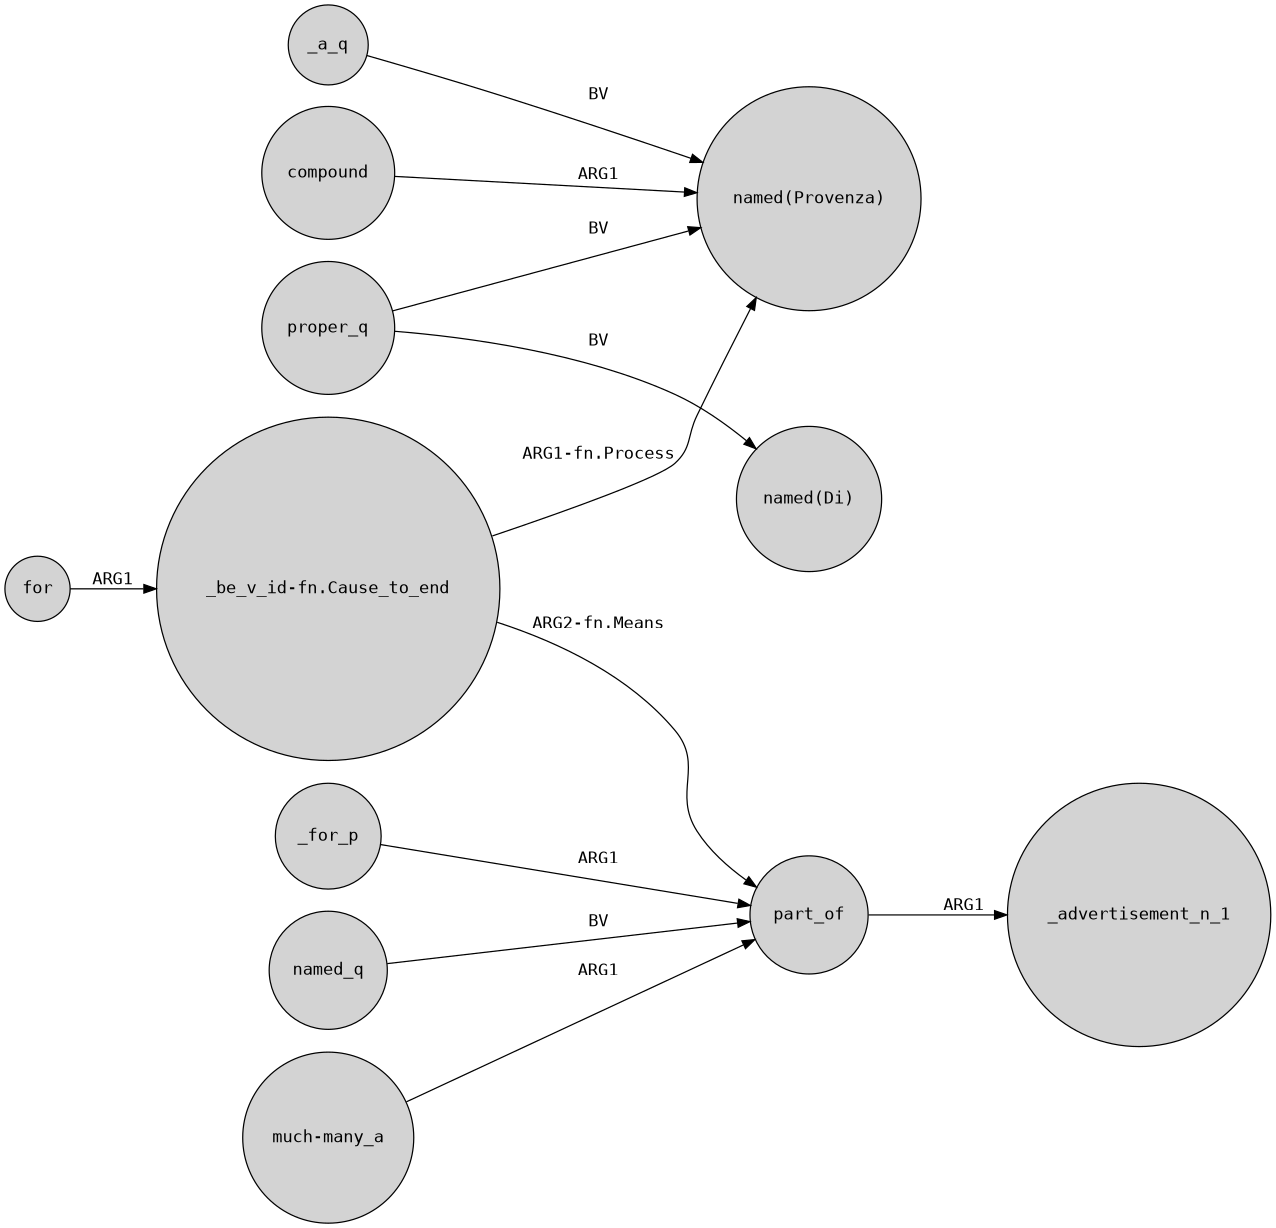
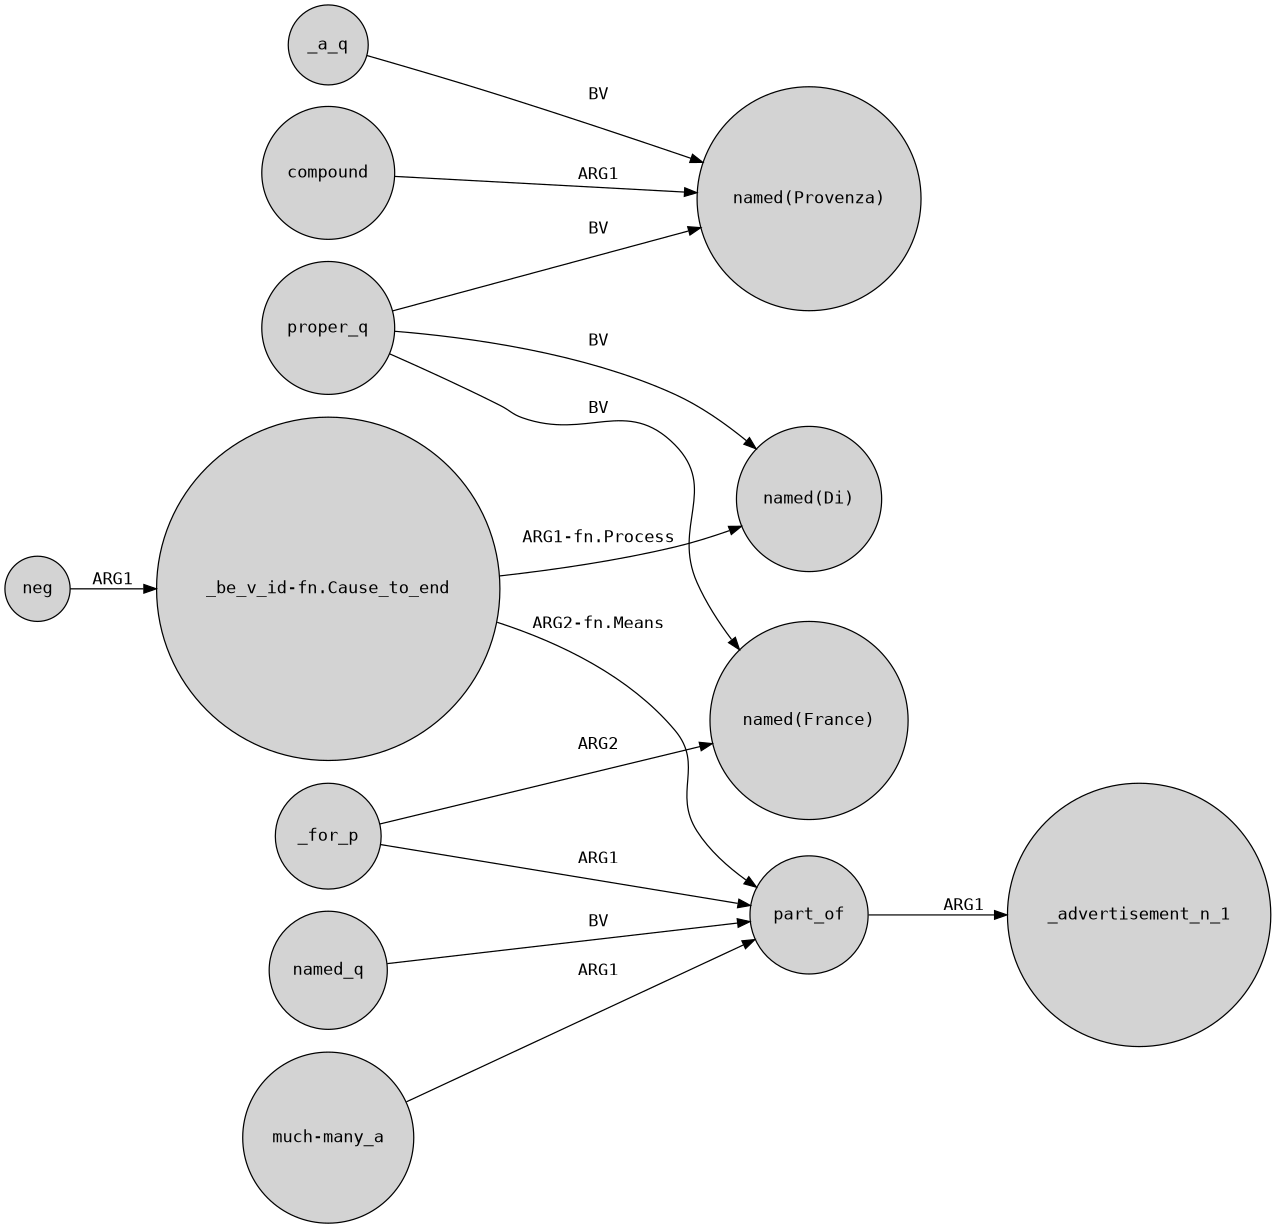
  digraph {
    fontname="DejaVu Sans Mono"
    rankdir=LR
    node [fontname="DejaVu Sans Mono" shape=circle style=filled]
    edge [fontname="DejaVu Sans Mono"]
    "_be_v_id-fn.Cause_to_end"
    "named(Provenza)"
    part_of
    _advertisement_n_1
    _for_p
+   "named(France)"
    proper_q
    "named(Di)"
    _a_q
    compound
    "much-many_a"
    n12 [label=named_q]
-   neg [label=for]
-   "_be_v_id-fn.Cause_to_end" -> "named(Provenza)" [label="ARG1-fn.Process"]
+   neg
+   "_be_v_id-fn.Cause_to_end" -> "named(Di)" [label="ARG1-fn.Process"]
    "_be_v_id-fn.Cause_to_end" -> part_of [label="ARG2-fn.Means"]
    part_of -> _advertisement_n_1 [label=ARG1]
    _for_p -> part_of [label=ARG1]
+   _for_p -> "named(France)" [label=ARG2]
    proper_q -> "named(Provenza)" [label=BV]
+   proper_q -> "named(France)" [label=BV]
    proper_q -> "named(Di)" [label=BV]
    _a_q -> "named(Provenza)" [label=BV]
    compound -> "named(Provenza)" [label=ARG1]
    "much-many_a" -> part_of [label=ARG1]
    n12 -> part_of [label=BV]
    neg -> "_be_v_id-fn.Cause_to_end" [label=ARG1]
  }
